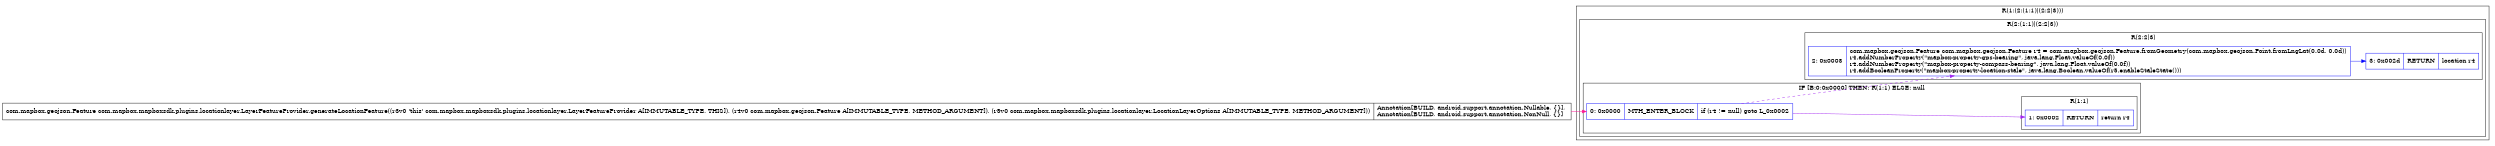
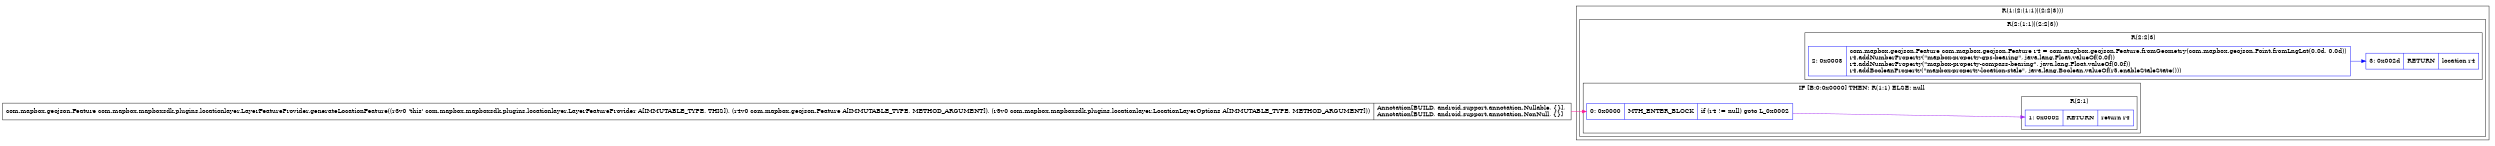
  digraph {
    rankdir=LR
    node [color=blue shape=record]
    edge [color=purple]
    n1 [label="{1\:\ 0x0002|RETURN\l|return r4\l}"]
    n2 [label="{0\:\ 0x0000|MTH_ENTER_BLOCK\l|if (r4 != null) goto L_0x0002\l}"]
    n3 [label="{2\:\ 0x0003|com.mapbox.geojson.Feature com.mapbox.geojson.Feature r4 = com.mapbox.geojson.Feature.fromGeometry(com.mapbox.geojson.Point.fromLngLat(0.0d, 0.0d))\lr4.addNumberProperty(\"mapbox\-property\-gps\-bearing\", java.lang.Float.valueOf(0.0f))\lr4.addNumberProperty(\"mapbox\-property\-compass\-bearing\", java.lang.Float.valueOf(0.0f))\lr4.addBooleanProperty(\"mapbox\-property\-location\-stale\", java.lang.Boolean.valueOf(r5.enableStaleState()))\l}"]
    n4 [label="{3\:\ 0x002d|RETURN\l|location r4\l}"]
    n5 [label="{com.mapbox.geojson.Feature com.mapbox.mapboxsdk.plugins.locationlayer.LayerFeatureProvider.generateLocationFeature((r3v0 'this' com.mapbox.mapboxsdk.plugins.locationlayer.LayerFeatureProvider A[IMMUTABLE_TYPE, THIS]), (r4v0 com.mapbox.geojson.Feature A[IMMUTABLE_TYPE, METHOD_ARGUMENT]), (r5v0 com.mapbox.mapboxsdk.plugins.locationlayer.LocationLayerOptions A[IMMUTABLE_TYPE, METHOD_ARGUMENT]))  | Annotation[BUILD, android.support.annotation.Nullable, \{\}], \lAnnotation[BUILD, android.support.annotation.NonNull, \{\}]\l}" color=""]
    subgraph cluster_1 {
      label="R(1:(2:(1:1)|(2:2|3)))"
      subgraph cluster_2 {
        label="R(2:(1:1)|(2:2|3))"
        subgraph cluster_3 {
          label="IF [B:0:0x0000] THEN: R(1:1) ELSE: null"
          n2
          subgraph cluster_4 {
-           label="R(1:1)"
+           label="R(2:1)"
            n1
          }
        }
        subgraph cluster_5 {
          label="R(2:2|3)"
          n3
          n4
        }
      }
    }
    n2 -> n1
-   n2 -> n3 [style=dashed]
    n3 -> n4 [color=blue]
    n5 -> n2 [color=deeppink]
  }
